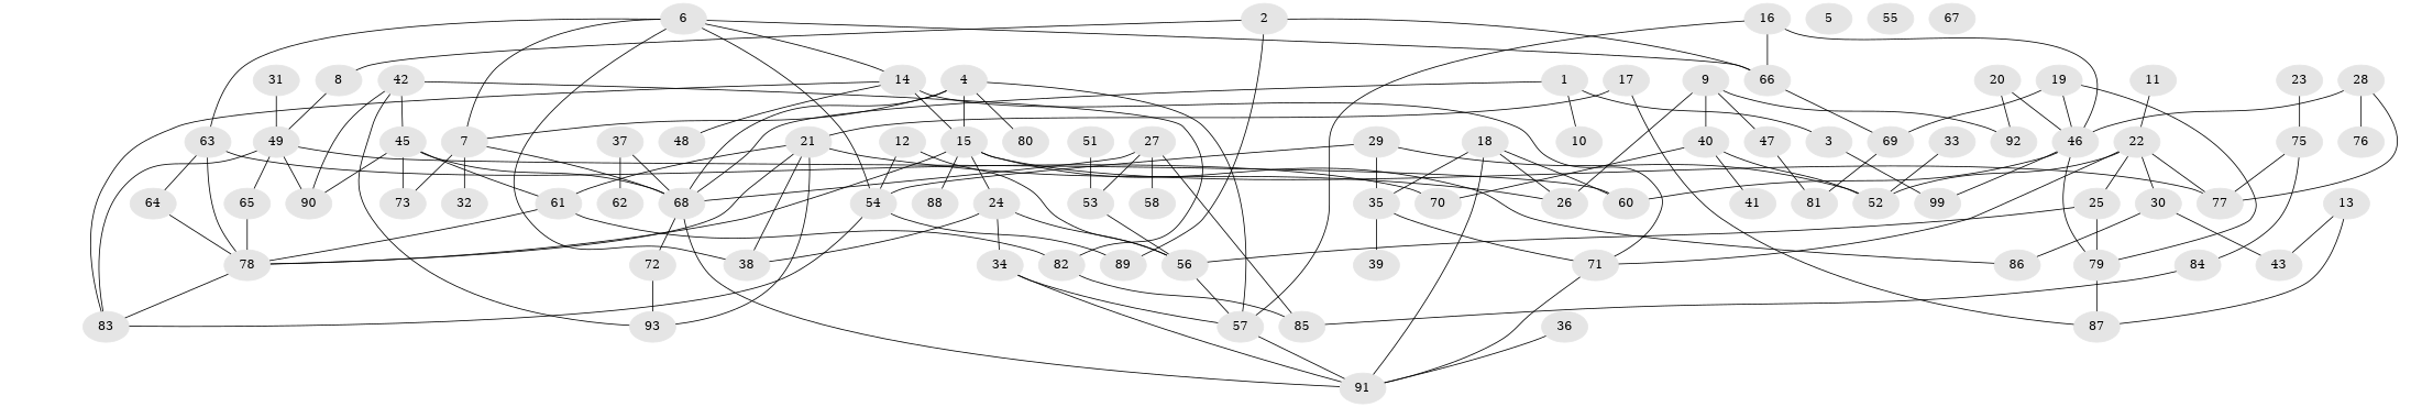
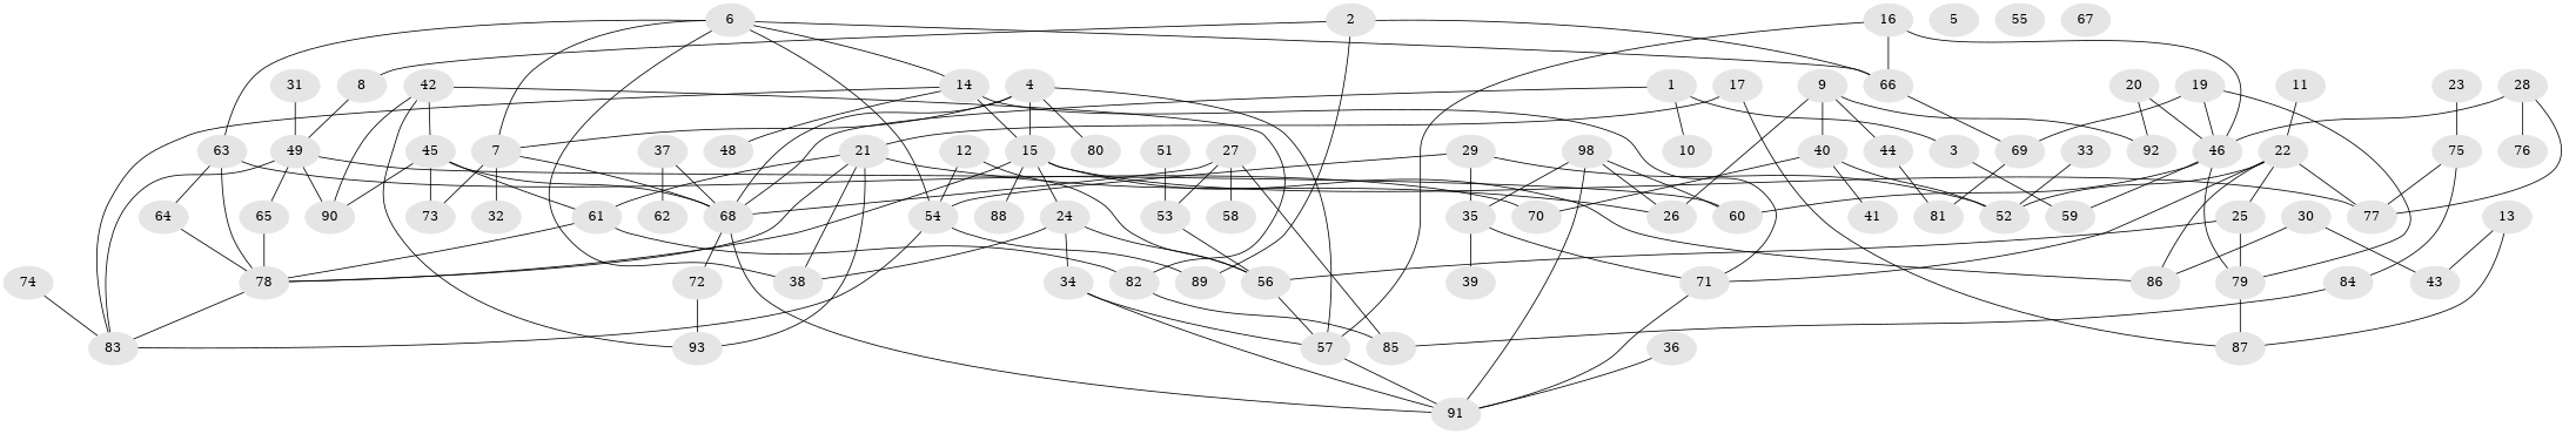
  graph {
    fontname="DejaVu Serif"
    node [color=gray90 fontname="DejaVu Serif" style=filled]
    edge [fontname="DejaVu Serif"]
    1
    3
    10
    68
-   59 [label=99]
+   59
    91
    72
    2
    8
    66
    89
    49
    69
    12
    54
    56
    4
    7
    15
    57
    80
    32
    73
    24
    77
    78
    86
    88
    5
    6
    14
    38
    63
    48
    71
    83
    70
    64
    60
    90
    65
    9
    26
    40
-   47
+   47 [label=44]
    92
    52
    41
    81
    11
    22
    25
    13
    43
    87
    34
    16
    46
    79
    17
    21
    61
    93
-   18
+   18 [label=98]
    35
    39
    19
    20
    82
    23
    75
    84
    27
    53
    58
    85
    28
    76
    29
    30
    31
    33
    36
    37
    62
    42
    45
    51
    55
    67
+   74
    1 -- 3
    1 -- 10
    1 -- 68
    3 -- 59
    68 -- 91
    68 -- 72
    72 -- 93
    2 -- 8
    2 -- 66
    2 -- 89
    8 -- 49
    66 -- 69
    49 -- 83
    49 -- 60
    49 -- 90
    49 -- 65
    69 -- 81
    12 -- 54
    12 -- 56
    54 -- 89
    54 -- 83
    56 -- 57
    4 -- 68
    4 -- 7
    4 -- 15
    4 -- 57
    4 -- 80
    7 -- 68
    7 -- 32
    7 -- 73
    15 -- 24
    15 -- 77
    15 -- 78
    15 -- 86
    15 -- 88
    57 -- 91
    24 -- 56
    24 -- 38
    24 -- 34
    78 -- 83
    6 -- 66
    6 -- 54
    6 -- 7
    6 -- 14
    6 -- 38
    6 -- 63
    14 -- 15
    14 -- 48
    14 -- 71
    14 -- 83
    63 -- 78
    63 -- 70
    63 -- 64
    71 -- 91
    64 -- 78
    65 -- 78
    9 -- 26
    9 -- 40
    9 -- 47
    9 -- 92
    40 -- 70
    40 -- 52
    40 -- 41
    47 -- 81
    11 -- 22
    22 -- 77
-   22 -- 30
+   22 -- 86
    22 -- 71
    22 -- 52
    22 -- 25
    25 -- 56
    25 -- 79
    13 -- 43
    13 -- 87
    34 -- 91
    34 -- 57
    16 -- 66
    16 -- 57
    16 -- 46
    46 -- 59
    46 -- 60
    46 -- 79
    79 -- 87
    17 -- 87
    17 -- 21
    21 -- 78
    21 -- 38
    21 -- 26
    21 -- 61
    21 -- 93
    61 -- 78
    61 -- 82
    18 -- 91
    18 -- 60
    18 -- 26
    18 -- 35
    35 -- 71
    35 -- 39
    19 -- 69
    19 -- 46
    19 -- 79
    20 -- 92
    20 -- 46
    82 -- 85
    23 -- 75
    75 -- 77
    75 -- 84
    84 -- 85
    27 -- 68
    27 -- 53
    27 -- 58
    27 -- 85
    53 -- 56
    28 -- 77
    28 -- 46
    28 -- 76
    29 -- 54
    29 -- 52
    29 -- 35
    30 -- 86
    30 -- 43
    31 -- 49
    33 -- 52
    36 -- 91
    37 -- 68
    37 -- 62
    42 -- 90
    42 -- 93
    42 -- 82
    42 -- 45
    45 -- 68
    45 -- 73
    45 -- 90
    45 -- 61
    51 -- 53
+   74 -- 83
  }
